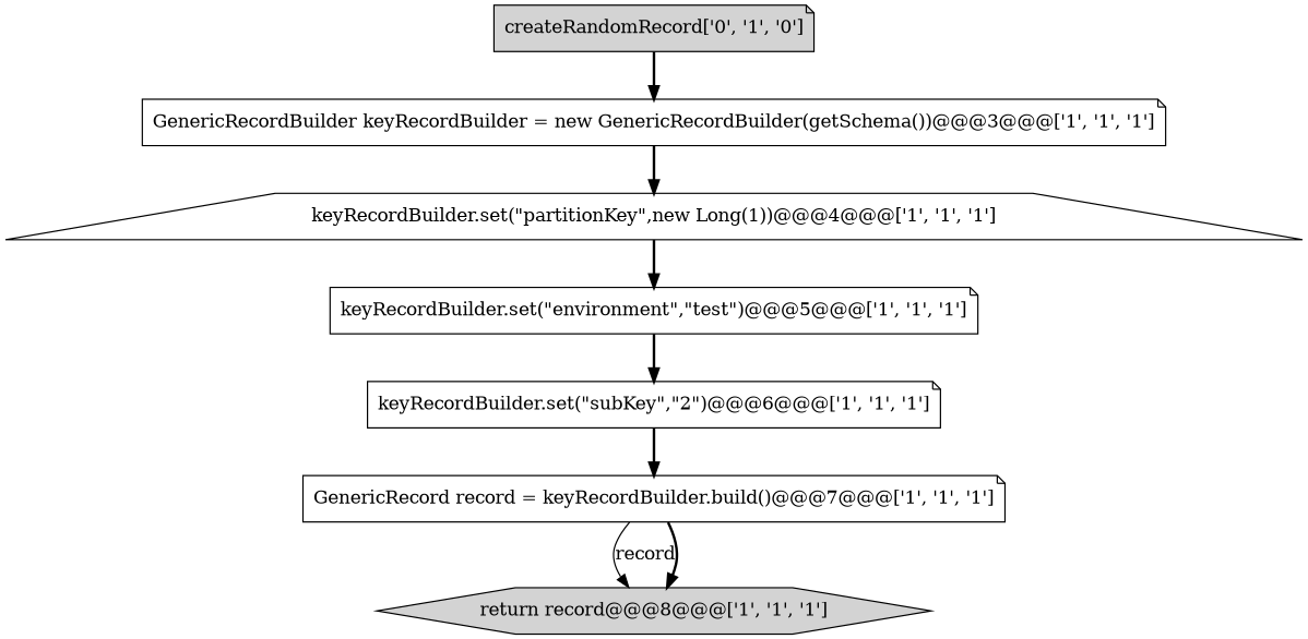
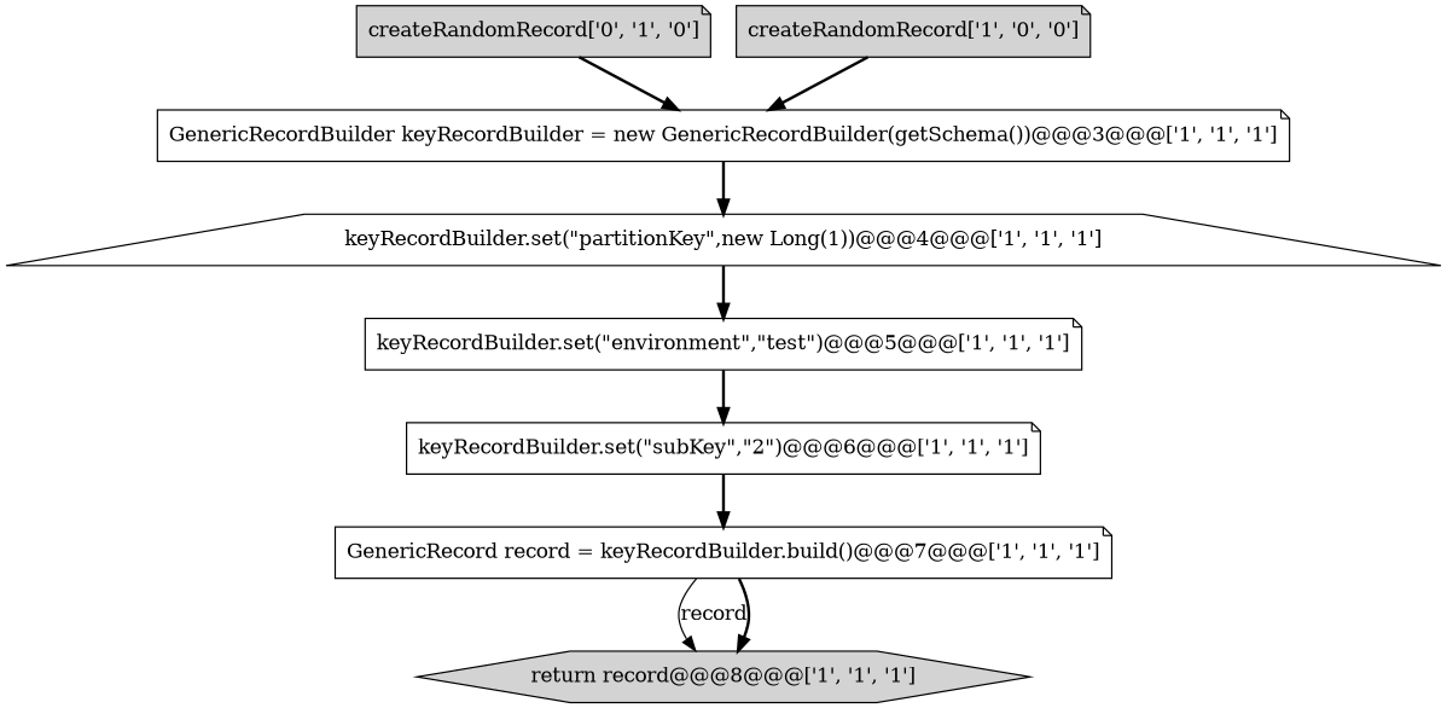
  digraph {
    node [fillcolor=white shape=note style=filled]
    edge [style=bold]
    n1 [fillcolor=lightgray label="createRandomRecord['0', '1', '0']"]
    n2 [label="GenericRecordBuilder keyRecordBuilder = new GenericRecordBuilder(getSchema())@@@3@@@['1', '1', '1']"]
    n3 [label="keyRecordBuilder.set(\"partitionKey\",new Long(1))@@@4@@@['1', '1', '1']" shape=trapezium]
    n4 [label="keyRecordBuilder.set(\"environment\",\"test\")@@@5@@@['1', '1', '1']"]
+   n5 [fillcolor=lightgray label="createRandomRecord['1', '0', '0']"]
    n6 [label="keyRecordBuilder.set(\"subKey\",\"2\")@@@6@@@['1', '1', '1']"]
    n7 [label="GenericRecord record = keyRecordBuilder.build()@@@7@@@['1', '1', '1']"]
    n8 [fillcolor=lightgray label="return record@@@8@@@['1', '1', '1']" shape=hexagon]
    n1 -> n2
    n2 -> n3
    n3 -> n4
    n4 -> n6
+   n5 -> n2
    n6 -> n7
    n7 -> n8 [label=record style=solid]
    n7 -> n8
  }
